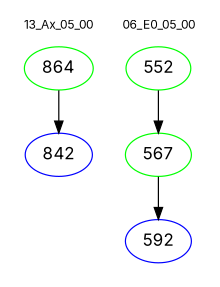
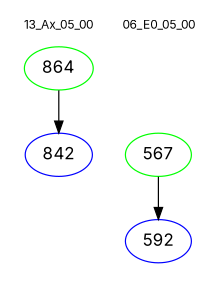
  digraph {
    fontname=Inter
    node [color=green fontname=Inter]
    edge [color=black fontname=Inter]
    n1 [label=864]
    n2 [color=blue label=842]
-   n3 [label=552]
    n4 [label=567]
    n5 [color=blue label=592]
    subgraph cluster_1 {
      color=white
      fontsize=10
      label="13_Ax_05_00"
      n1
      n2
    }
    subgraph cluster_2 {
      color=white
      fontsize=10
      label="06_E0_05_00"
-     n3
      n4
      n5
    }
    n1 -> n2
-   n3 -> n4
    n4 -> n5
  }
